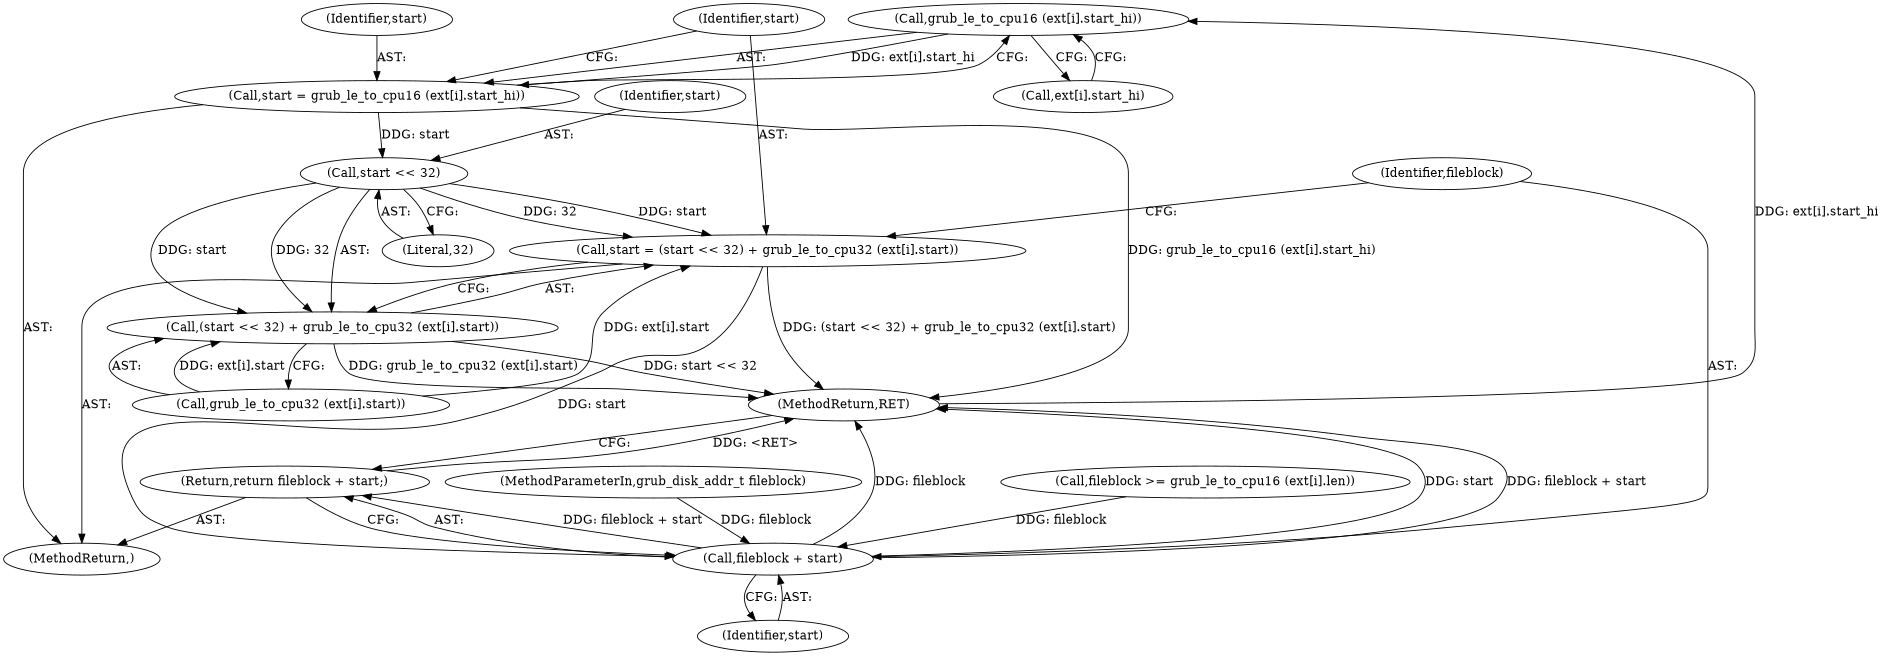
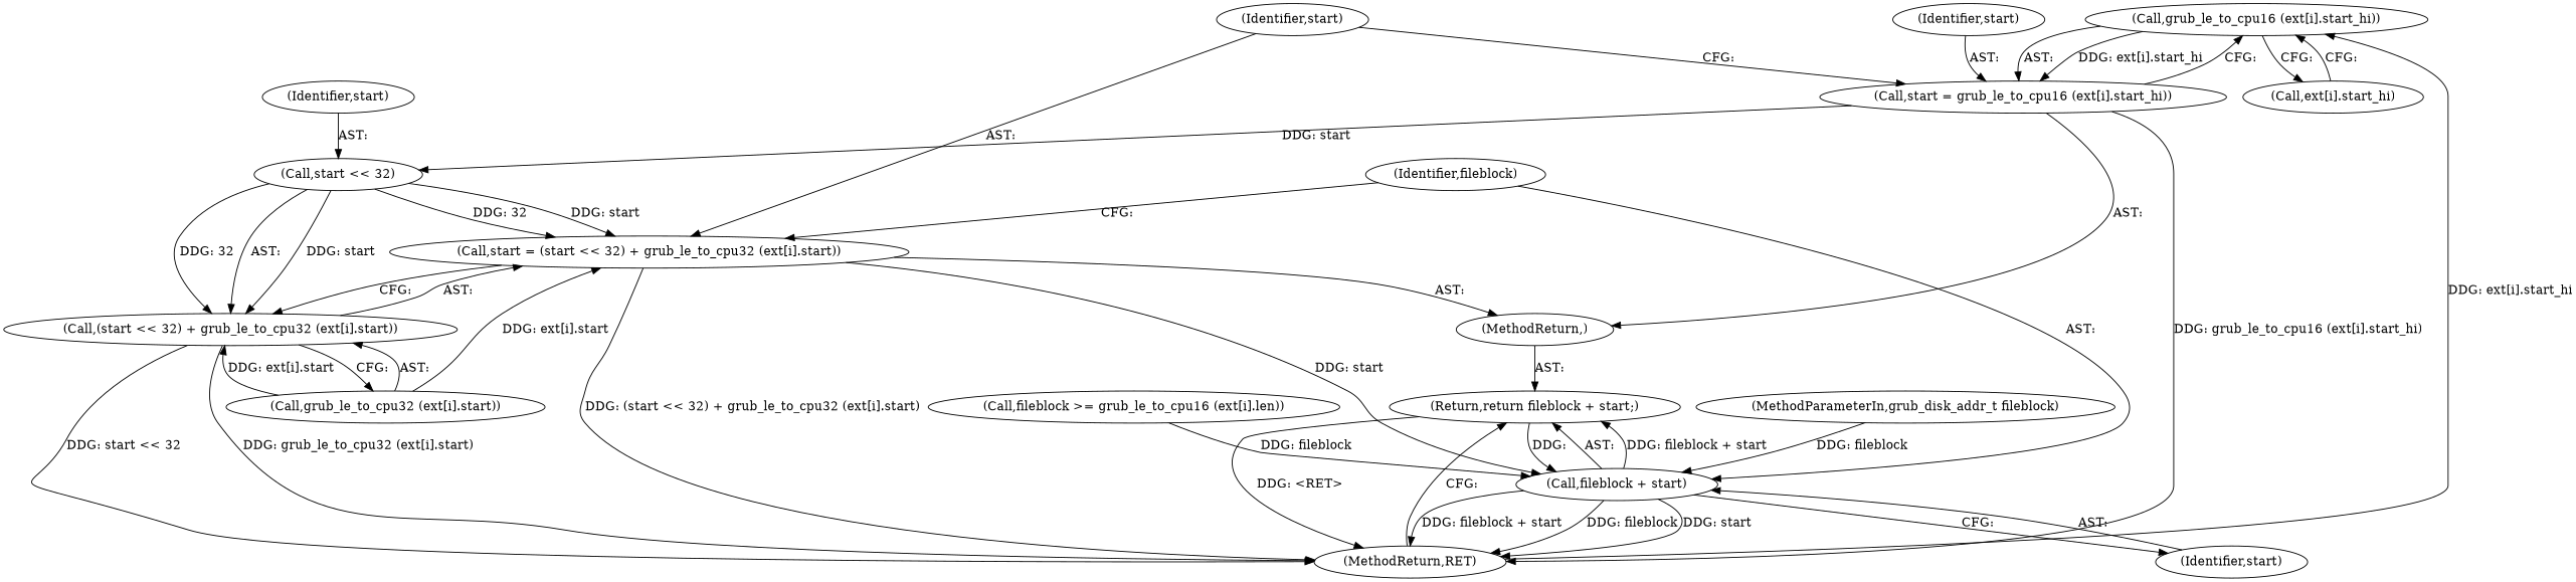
  digraph {
    n1 [label="(Call,grub_le_to_cpu16 (ext[i].start_hi))"]
    n2 [label="(Call,start = grub_le_to_cpu16 (ext[i].start_hi))"]
    n3 [label="(Call,ext[i].start_hi)"]
    n4 [label="(MethodReturn,RET)"]
    n5 [label="(Call,start << 32)"]
    n6 [label="(MethodReturn,)"]
    n7 [label="(Return,return fileblock + start;)"]
    n8 [label="(Call,start = (start << 32) + grub_le_to_cpu32 (ext[i].start))"]
    n9 [label="(Call,(start << 32) + grub_le_to_cpu32 (ext[i].start))"]
-   n10 [label="(Literal,32)"]
    n11 [label="(Call,fileblock + start)"]
    n12 [label="(Call,grub_le_to_cpu32 (ext[i].start))"]
    n13 [label="(Identifier,start)"]
    n14 [label="(Identifier,start)"]
    n15 [label="(MethodParameterIn,grub_disk_addr_t fileblock)"]
    n16 [label="(Identifier,start)"]
    n17 [label="(Identifier,fileblock)"]
    n18 [label="(Call,fileblock >= grub_le_to_cpu16 (ext[i].len))"]
    n19 [label="(Identifier,start)"]
    n1 -> n2 [label="AST: "]
    n1 -> n2 [label="DDG: ext[i].start_hi"]
    n1 -> n3 [label="CFG: "]
    n2 -> n1 [label="CFG: "]
    n2 -> n4 [label="DDG: grub_le_to_cpu16 (ext[i].start_hi)"]
    n2 -> n5 [label="DDG: start"]
    n2 -> n6 [label="AST: "]
    n3 -> n1 [label="CFG: "]
    n4 -> n1 [label="DDG: ext[i].start_hi"]
    n4 -> n7 [label="CFG: "]
    n5 -> n8 [label="DDG: start"]
    n5 -> n8 [label="DDG: 32"]
    n5 -> n9 [label="AST: "]
    n5 -> n9 [label="DDG: start"]
    n5 -> n9 [label="DDG: 32"]
-   n5 -> n10 [label="CFG: "]
    n7 -> n4 [label="DDG: <RET>"]
-   n7 -> n6 [label="AST: "]
-   n7 -> n11 [label="CFG: "]
+   n6 -> n7 [label="AST: "]
+   n7 -> n11 [label="DDG: "]
    n8 -> n4 [label="DDG: (start << 32) + grub_le_to_cpu32 (ext[i].start)"]
    n8 -> n6 [label="AST: "]
    n8 -> n9 [label="CFG: "]
    n8 -> n11 [label="DDG: start"]
    n9 -> n4 [label="DDG: start << 32"]
    n9 -> n4 [label="DDG: grub_le_to_cpu32 (ext[i].start)"]
    n9 -> n8 [label="AST: "]
    n9 -> n12 [label="CFG: "]
-   n10 -> n5 [label="AST: "]
    n11 -> n4 [label="DDG: fileblock"]
    n11 -> n4 [label="DDG: start"]
    n11 -> n4 [label="DDG: fileblock + start"]
    n11 -> n7 [label="AST: "]
    n11 -> n7 [label="DDG: fileblock + start"]
    n11 -> n13 [label="CFG: "]
    n12 -> n8 [label="DDG: ext[i].start"]
    n12 -> n9 [label="AST: "]
    n12 -> n9 [label="DDG: ext[i].start"]
    n13 -> n11 [label="AST: "]
    n14 -> n5 [label="AST: "]
    n15 -> n11 [label="DDG: fileblock"]
    n16 -> n2 [label="AST: "]
    n17 -> n8 [label="CFG: "]
    n17 -> n11 [label="AST: "]
    n18 -> n11 [label="DDG: fileblock"]
    n19 -> n2 [label="CFG: "]
    n19 -> n8 [label="AST: "]
  }
